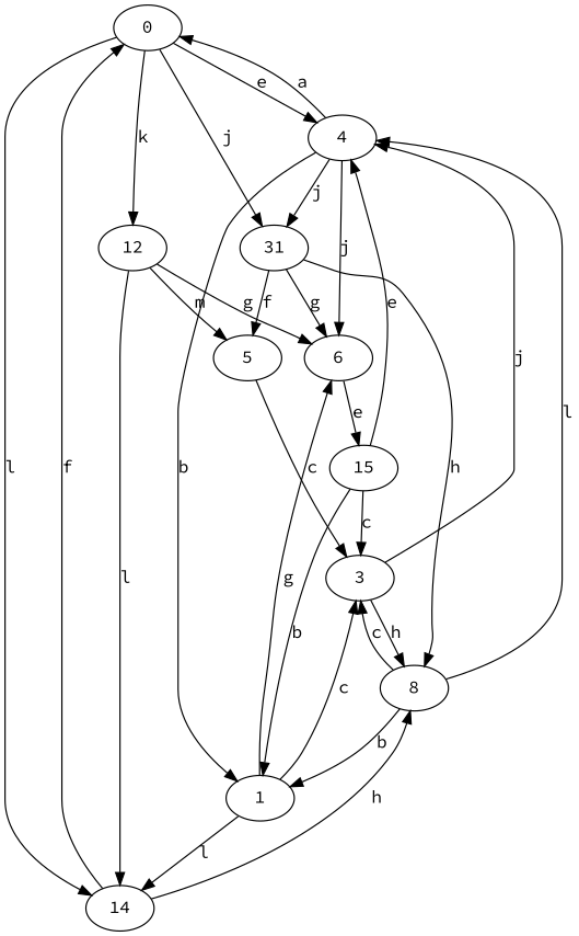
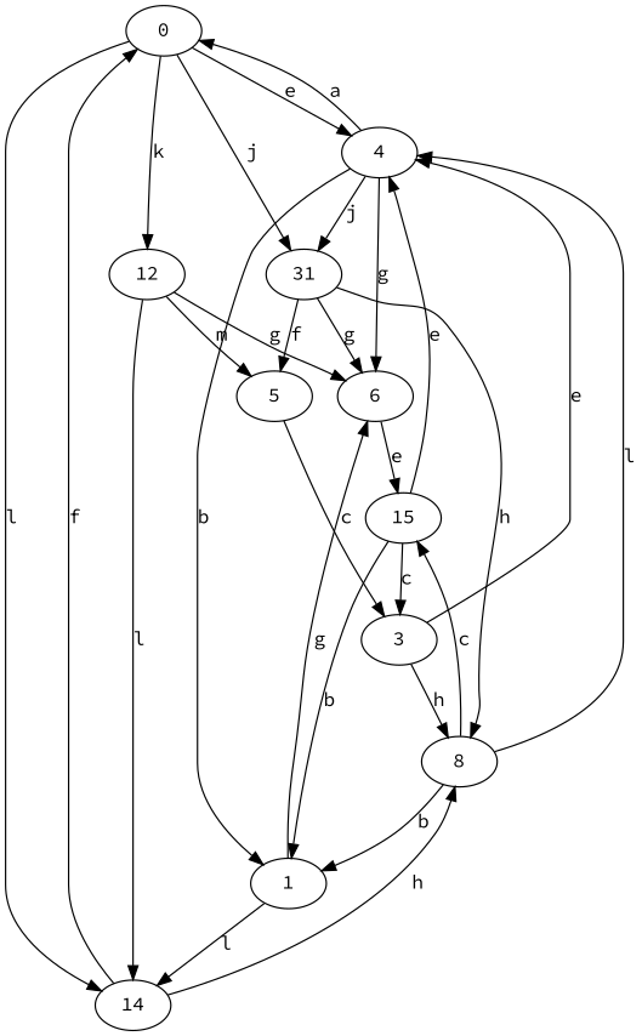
  strict digraph {
    fontname="Source Code Pro"
    node [fontname="Source Code Pro"]
    edge [fontname="Source Code Pro"]
    0
    4
    n3 [label=31]
    12
    14
    1
    6
    8
    5
    3
    15
    0 -> 4 [label=e]
    0 -> n3 [label=j]
    0 -> 12 [label=k]
    0 -> 14 [label=l]
    4 -> 0 [label=a]
    4 -> n3 [label=j]
    4 -> 1 [label=b]
-   4 -> 6 [label=j]
+   4 -> 6 [label=g]
    n3 -> 6 [label=g]
    n3 -> 8 [label=h]
    n3 -> 5 [label=f]
    12 -> 14 [label=l]
    12 -> 6 [label=g]
    12 -> 5 [label=m]
    14 -> 0 [label=f]
    14 -> 8 [label=h]
    1 -> 14 [label=l]
    1 -> 6 [label=g]
-   1 -> 3 [label=c]
    6 -> 15 [label=e]
    8 -> 4 [label=l]
    8 -> 1 [label=b]
-   8 -> 3 [label=c]
+   8 -> 15 [label=c]
    5 -> 3 [label=c]
-   3 -> 4 [label=j]
+   3 -> 4 [label=e]
    3 -> 8 [label=h]
    15 -> 4 [label=e]
    15 -> 1 [label=b]
    15 -> 3 [label=c]
  }
